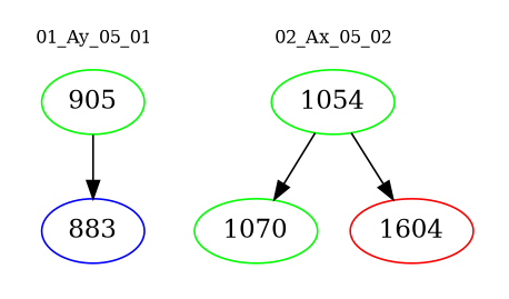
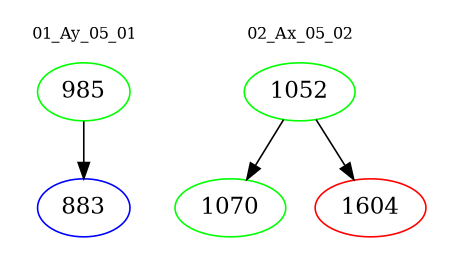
  digraph {
    node [color=green]
    edge [color=black]
-   n1 [label=905]
+   n1 [label=985]
    n2 [color=blue label=883]
-   n3 [label=1054]
+   n3 [label=1052]
    n4 [label=1070]
    n5 [color=red label=1604]
    subgraph cluster_1 {
      color=white
      fontsize=10
      label="01_Ay_05_01"
      n1
      n2
    }
    subgraph cluster_2 {
      color=white
      fontsize=10
      label="02_Ax_05_02"
      n3
      n4
      n5
    }
    n1 -> n2
    n3 -> n4
    n3 -> n5
  }
